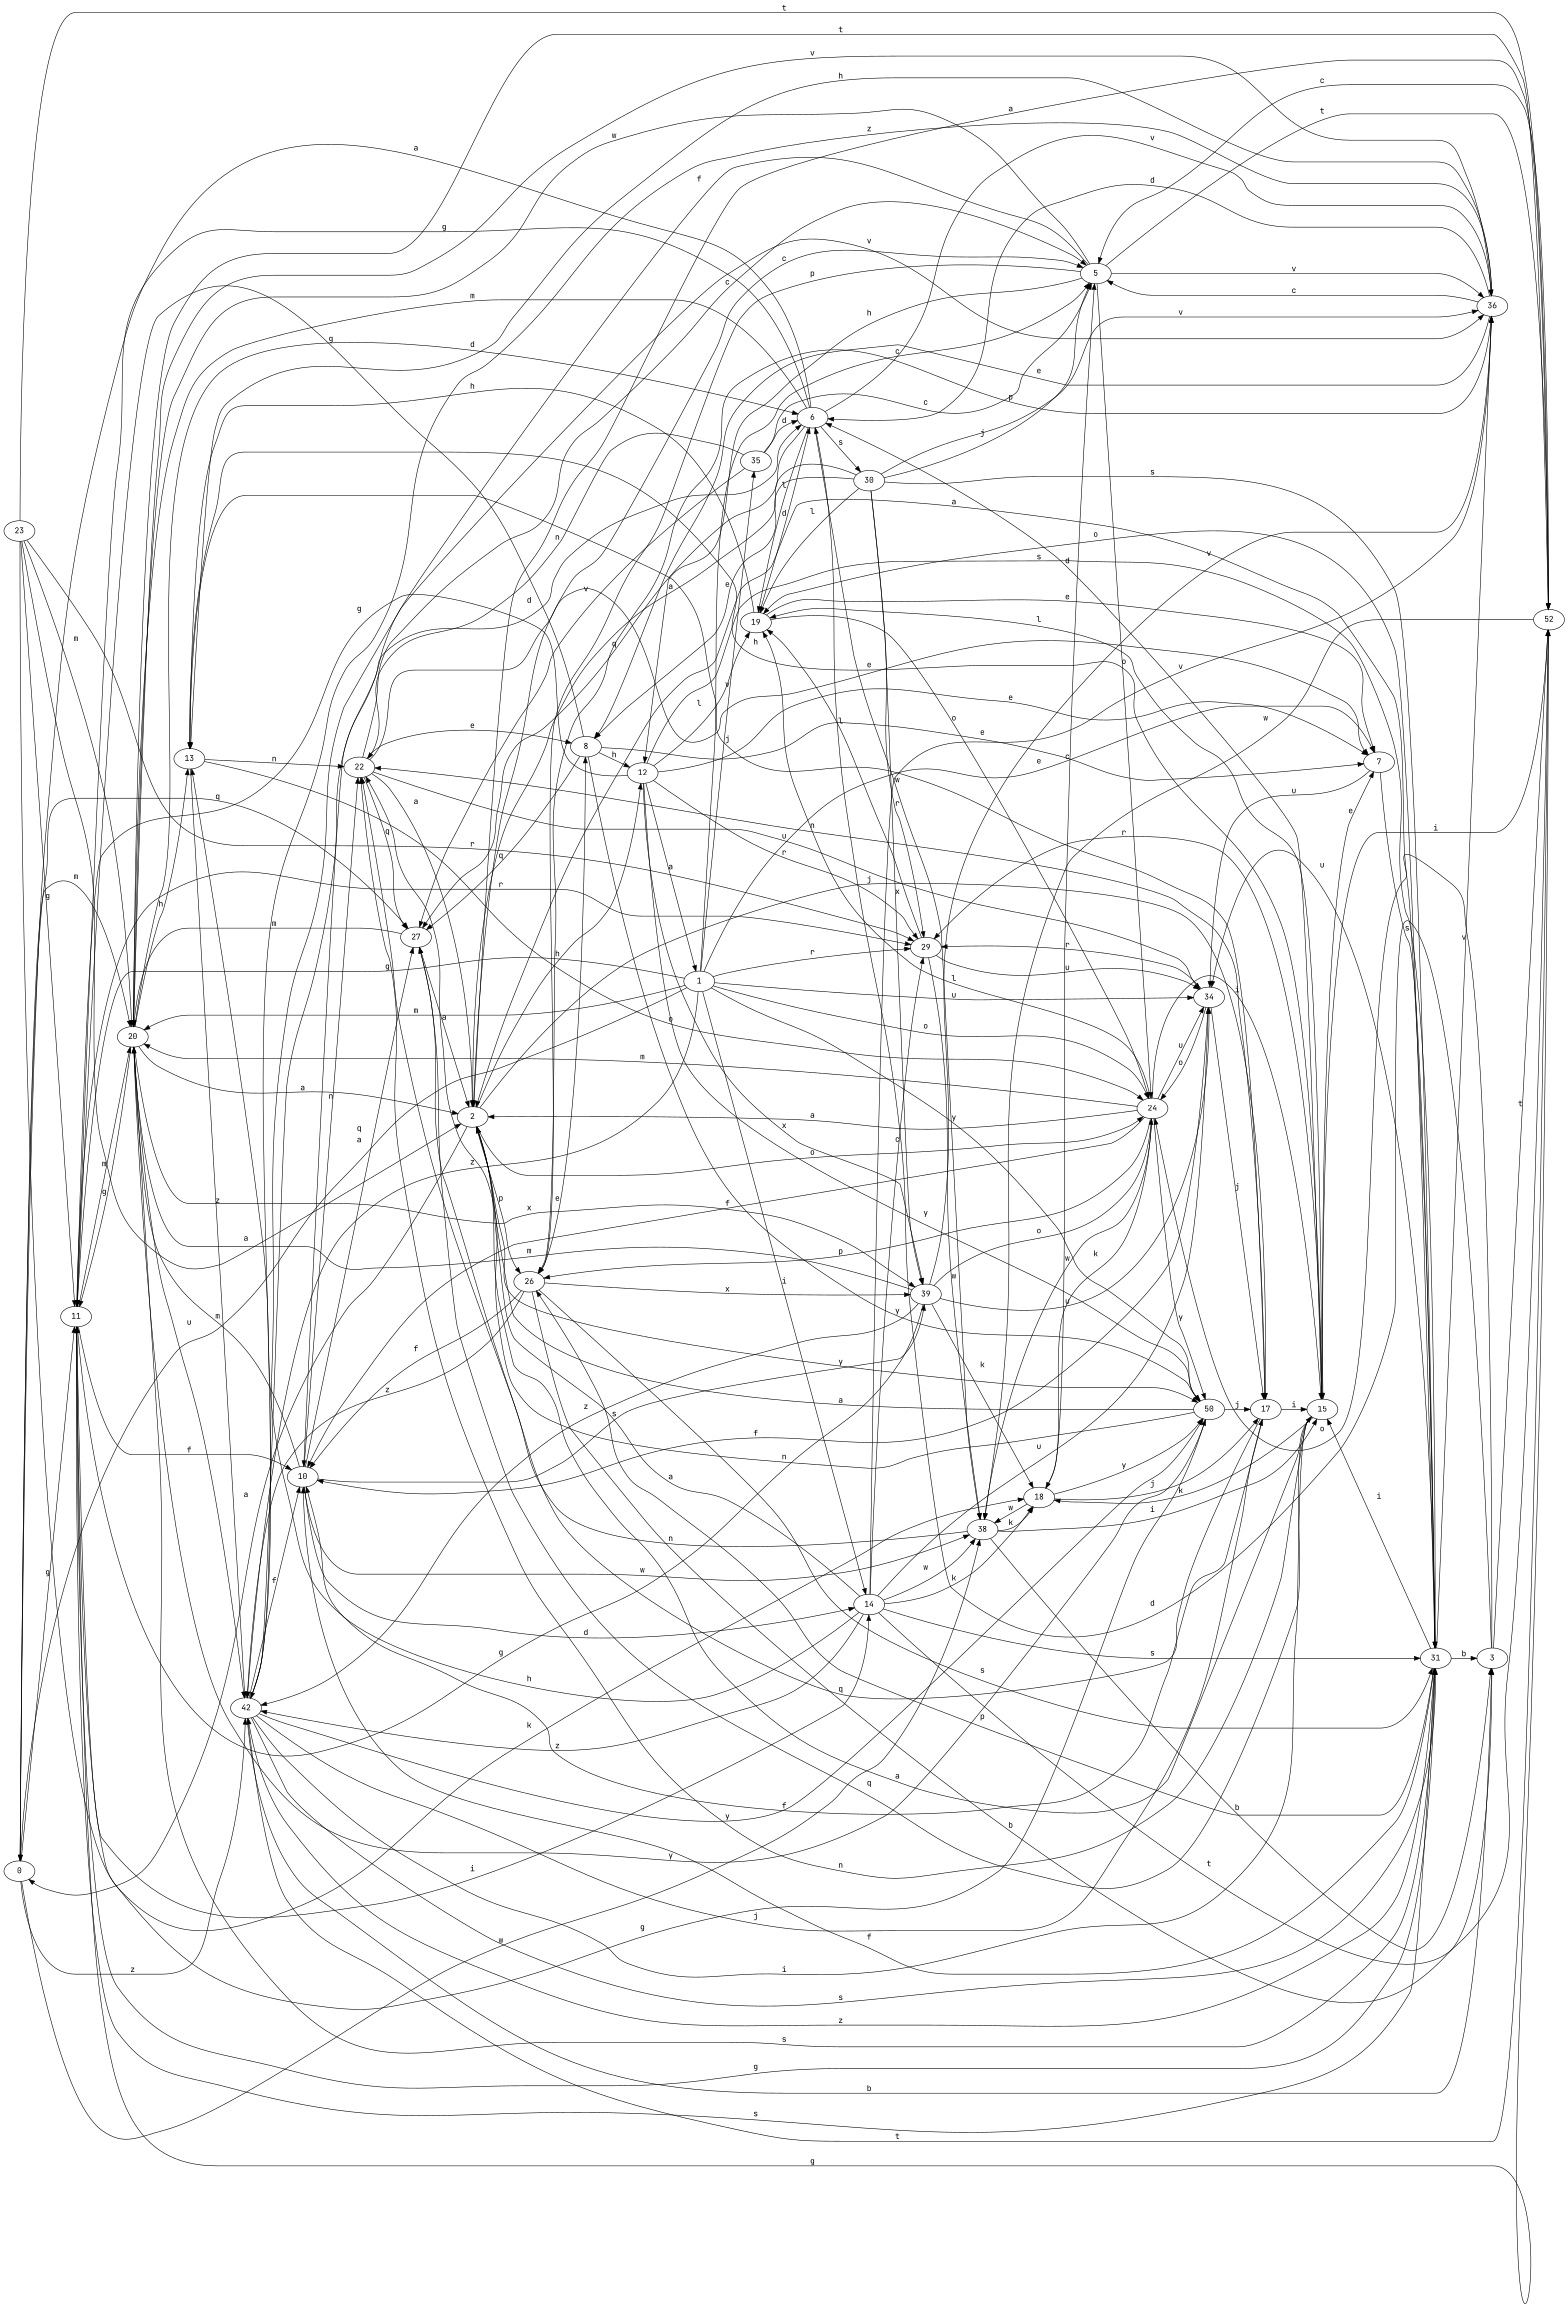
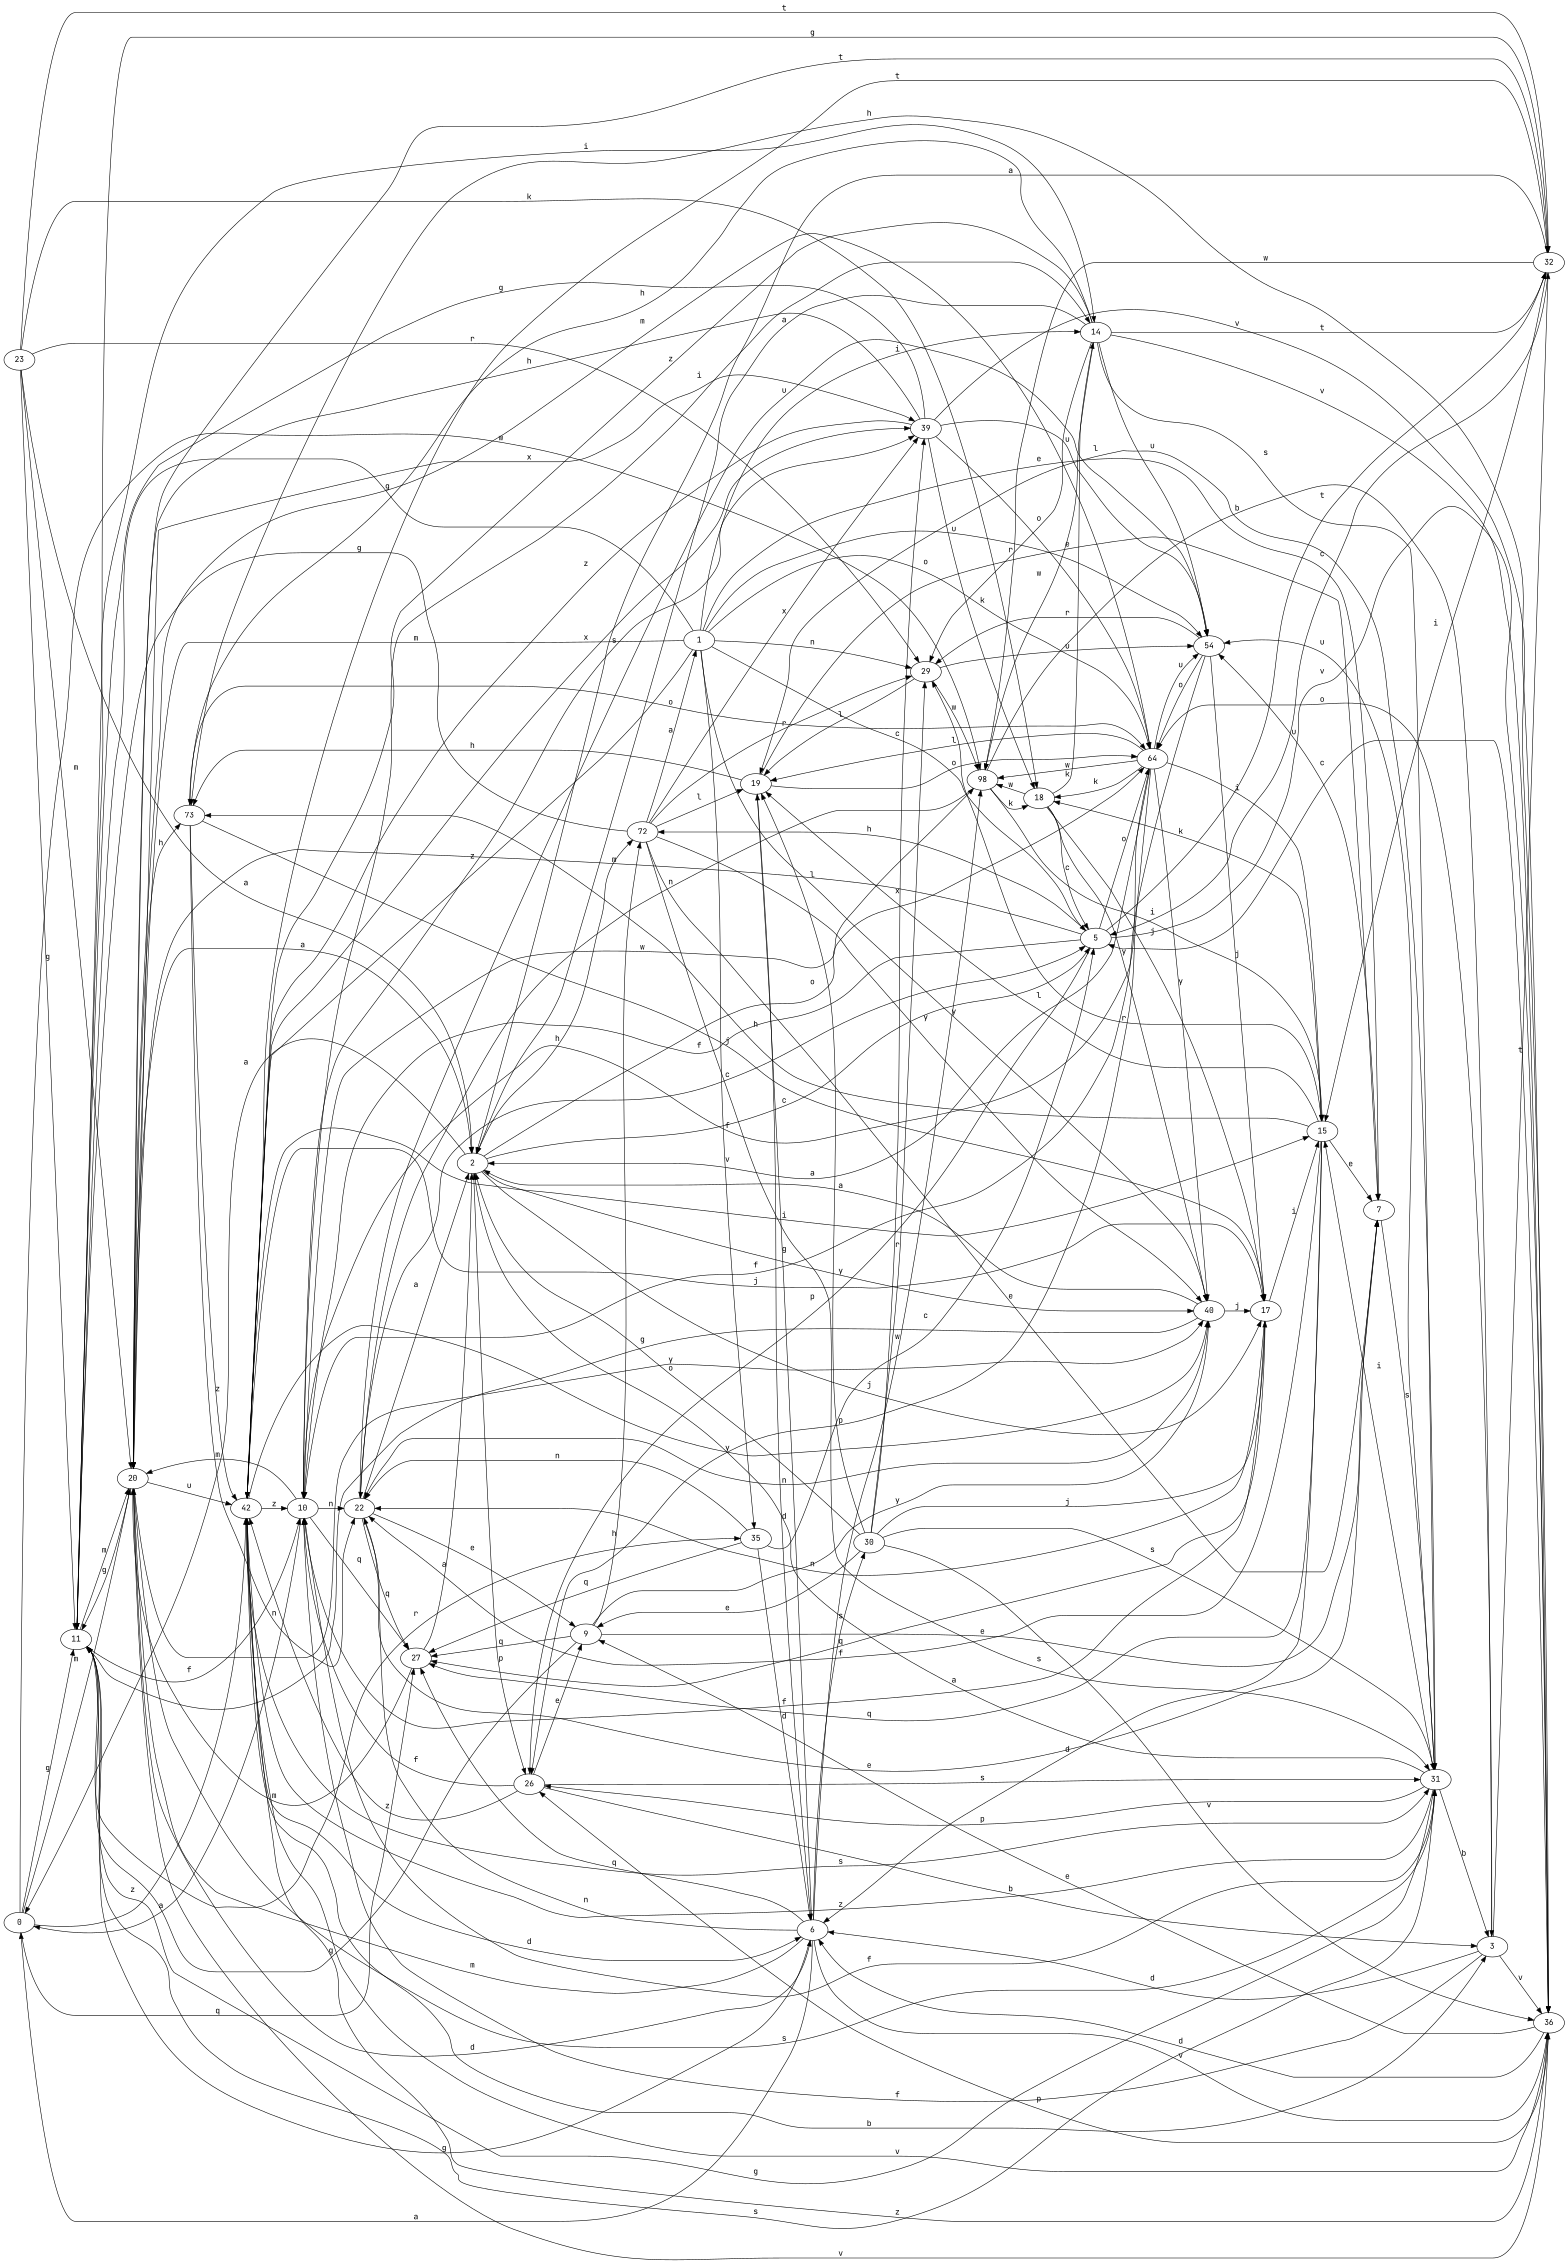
  strict digraph {
    fontname="JetBrains Mono"
    rankdir=LR
    node [fontname="JetBrains Mono"]
    edge [fontname="JetBrains Mono"]
    0
    11
    20
    27
-   38
+   38 [label=98]
    42
    14
    29
    10
    31
-   40 [label=50]
+   40
    2
    6
-   32 [label=52]
+   32
    36
    39
-   13
+   13 [label=73]
    23
    18
    3
    22
    15
    17
    1
    5
    7
-   24
-   34
+   24 [label=64]
+   34 [label=54]
    35
-   12
+   12 [label=72]
    26
    19
-   8
+   8 [label=9]
    30
    0 -> 11 [label=g]
    0 -> 20 [label=m]
    0 -> 27 [label=q]
    0 -> 38 [label=w]
    0 -> 42 [label=z]
    11 -> 20 [label=m]
    11 -> 14 [label=i]
-   11 -> 29 [label=r]
+   11 -> 35 [label=r]
    11 -> 10 [label=f]
    11 -> 31 [label=s]
    20 -> 11 [label=g]
    20 -> 42 [label=u]
    20 -> 31 [label=s]
    20 -> 40 [label=y]
    20 -> 2 [label=a]
    20 -> 6 [label=d]
    20 -> 32 [label=t]
    20 -> 36 [label=v]
    20 -> 39 [label=x]
    20 -> 13 [label=h]
    27 -> 20 [label=m]
    27 -> 2 [label=a]
    38 -> 18 [label=k]
    38 -> 3 [label=b]
    38 -> 22 [label=n]
    38 -> 15 [label=i]
-   42 -> 10 [label=f]
+   42 -> 10 [label=z]
    42 -> 31 [label=s]
    42 -> 40 [label=y]
    42 -> 6 [label=d]
    42 -> 32 [label=t]
    42 -> 36 [label=v]
-   26 -> 39 [label=x]
+   42 -> 39 [label=x]
    42 -> 3 [label=b]
    42 -> 15 [label=i]
    42 -> 17 [label=j]
    14 -> 38 [label=w]
    14 -> 42 [label=z]
-   14 -> 29 [label=c]
+   14 -> 29 [label=r]
    14 -> 31 [label=s]
    14 -> 2 [label=a]
    14 -> 32 [label=t]
    14 -> 36 [label=v]
    14 -> 13 [label=h]
-   14 -> 18 [label=k]
+   18 -> 14 [label=k]
    14 -> 34 [label=u]
    29 -> 38 [label=w]
    29 -> 34 [label=u]
    29 -> 19 [label=l]
-   1 -> 0 [label=a]
+   10 -> 0 [label=a]
    10 -> 20 [label=m]
    10 -> 27 [label=q]
    10 -> 38 [label=w]
-   10 -> 14 [label=d]
+   10 -> 14 [label=i]
    10 -> 39 [label=s]
    10 -> 22 [label=n]
    31 -> 11 [label=g]
    31 -> 42 [label=z]
    31 -> 10 [label=f]
    31 -> 2 [label=a]
    31 -> 3 [label=b]
    31 -> 15 [label=i]
    31 -> 34 [label=u]
    31 -> 26 [label=p]
-   31 -> 19 [label=o]
+   31 -> 19 [label=l]
    40 -> 11 [label=g]
    40 -> 2 [label=a]
    40 -> 22 [label=n]
    40 -> 17 [label=j]
    2 -> 0 [label=a]
    2 -> 40 [label=y]
    2 -> 17 [label=j]
    2 -> 5 [label=c]
    2 -> 24 [label=o]
    2 -> 12 [label=h]
    2 -> 26 [label=p]
    6 -> 0 [label=a]
    6 -> 11 [label=g]
    6 -> 20 [label=m]
    6 -> 27 [label=q]
    6 -> 38 [label=w]
    6 -> 36 [label=v]
-   6 -> 19 [label=l]
+   6 -> 22 [label=n]
+   6 -> 19 [label=g]
    6 -> 30 [label=s]
    32 -> 11 [label=g]
    32 -> 38 [label=w]
    32 -> 2 [label=a]
    32 -> 15 [label=i]
    32 -> 5 [label=c]
    36 -> 42 [label=z]
    36 -> 6 [label=d]
    36 -> 13 [label=h]
    36 -> 5 [label=c]
    36 -> 26 [label=p]
    36 -> 8 [label=e]
    39 -> 11 [label=g]
-   39 -> 20 [label=m]
+   39 -> 20 [label=h]
    39 -> 42 [label=z]
    39 -> 36 [label=v]
    39 -> 18 [label=k]
    39 -> 24 [label=o]
    39 -> 34 [label=u]
    13 -> 42 [label=z]
    13 -> 22 [label=n]
    13 -> 17 [label=j]
    13 -> 24 [label=o]
    23 -> 11 [label=g]
    23 -> 20 [label=m]
    23 -> 29 [label=r]
    23 -> 2 [label=a]
    23 -> 32 [label=t]
    23 -> 18 [label=k]
    18 -> 38 [label=w]
    18 -> 40 [label=y]
    18 -> 17 [label=j]
    18 -> 5 [label=c]
+   3 -> 10 [label=f]
    3 -> 6 [label=d]
    3 -> 32 [label=t]
-   31 -> 36 [label=v]
+   3 -> 36 [label=v]
    3 -> 24 [label=o]
    22 -> 27 [label=q]
    22 -> 2 [label=a]
    22 -> 5 [label=c]
    22 -> 7 [label=e]
    22 -> 34 [label=u]
    22 -> 8 [label=e]
    15 -> 27 [label=q]
    15 -> 29 [label=r]
-   15 -> 2 [label=a]
    15 -> 6 [label=d]
    15 -> 13 [label=h]
    15 -> 18 [label=k]
-   15 -> 22 [label=n]
+   15 -> 22 [label=f]
    15 -> 7 [label=e]
    15 -> 19 [label=l]
    17 -> 27 [label=q]
    17 -> 10 [label=f]
    17 -> 22 [label=n]
    17 -> 15 [label=i]
    1 -> 11 [label=g]
    1 -> 20 [label=m]
    1 -> 42 [label=z]
    1 -> 14 [label=i]
-   1 -> 29 [label=r]
+   1 -> 29 [label=n]
    1 -> 40 [label=y]
    1 -> 5 [label=c]
    1 -> 7 [label=e]
    1 -> 24 [label=o]
    1 -> 34 [label=u]
    1 -> 35 [label=v]
-   5 -> 20 [label=w]
+   5 -> 20 [label=m]
    5 -> 10 [label=f]
    5 -> 32 [label=t]
    5 -> 36 [label=v]
    5 -> 24 [label=o]
    5 -> 12 [label=h]
    5 -> 26 [label=p]
    7 -> 31 [label=s]
    7 -> 34 [label=u]
    24 -> 20 [label=m]
    24 -> 38 [label=w]
    24 -> 10 [label=f]
    24 -> 40 [label=y]
    24 -> 2 [label=a]
    24 -> 18 [label=k]
    24 -> 15 [label=i]
    24 -> 34 [label=u]
    24 -> 26 [label=p]
    24 -> 19 [label=l]
    34 -> 29 [label=r]
    34 -> 10 [label=f]
    34 -> 17 [label=j]
    34 -> 24 [label=o]
-   35 -> 27 [label=v]
+   35 -> 27 [label=q]
    35 -> 6 [label=d]
    35 -> 22 [label=n]
    35 -> 5 [label=c]
    12 -> 11 [label=g]
    12 -> 29 [label=r]
    12 -> 31 [label=s]
    12 -> 40 [label=y]
    12 -> 39 [label=x]
    12 -> 1 [label=a]
    12 -> 7 [label=e]
    12 -> 19 [label=l]
    26 -> 42 [label=z]
    26 -> 10 [label=f]
    26 -> 31 [label=s]
    26 -> 3 [label=b]
    26 -> 8 [label=e]
    19 -> 6 [label=d]
    19 -> 13 [label=h]
    19 -> 7 [label=e]
    19 -> 24 [label=o]
    8 -> 11 [label=g]
    8 -> 27 [label=q]
    8 -> 40 [label=y]
    8 -> 7 [label=e]
    8 -> 12 [label=h]
    30 -> 29 [label=r]
    30 -> 31 [label=s]
-   30 -> 2 [label=a]
+   30 -> 2 [label=o]
    30 -> 36 [label=v]
    30 -> 39 [label=x]
-   30 -> 5 [label=j]
+   30 -> 17 [label=j]
    30 -> 19 [label=l]
    30 -> 8 [label=e]
  }
